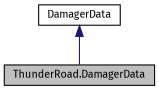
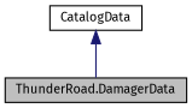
  digraph {
    fontname="Fira Sans"
    node [color=black fontname="Fira Sans" fontsize=10 shape=record style=filled]
    n1 [fillcolor=grey75 fontcolor=black height=0.2 label="ThunderRoad.DamagerData" width=0.4]
-   n2 [fillcolor=white height=0.2 label=DamagerData width=0.4]
+   n2 [fillcolor=white height=0.2 label=CatalogData width=0.4]
    n2 -> n1 [color=midnightblue dir=back fontname="Fira Sans" fontsize=10 labelfontname=Helvetica labelfontsize=10 style=solid]
  }
